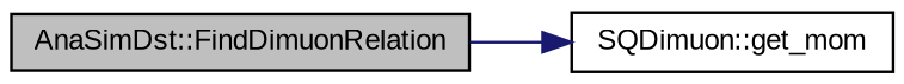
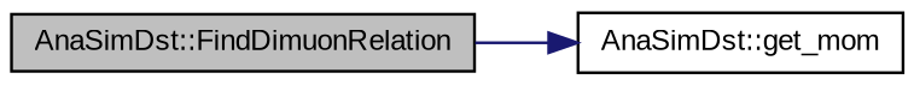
  digraph {
    rankdir=LR
    fontname="Liberation Sans"
    node [color=black fontname="Liberation Sans" fontsize=10 shape=record]
    n1 [fillcolor=grey75 fontcolor=black height=0.2 label="AnaSimDst::FindDimuonRelation" style=filled width=0.4]
-   n2 [height=0.2 label="SQDimuon::get_mom" width=0.4]
+   n2 [height=0.2 label="AnaSimDst::get_mom" width=0.4]
    n1 -> n2 [color=midnightblue fontname="Liberation Sans" fontsize=10 labelfontname=FreeSans labelfontsize=10 style=solid]
  }
